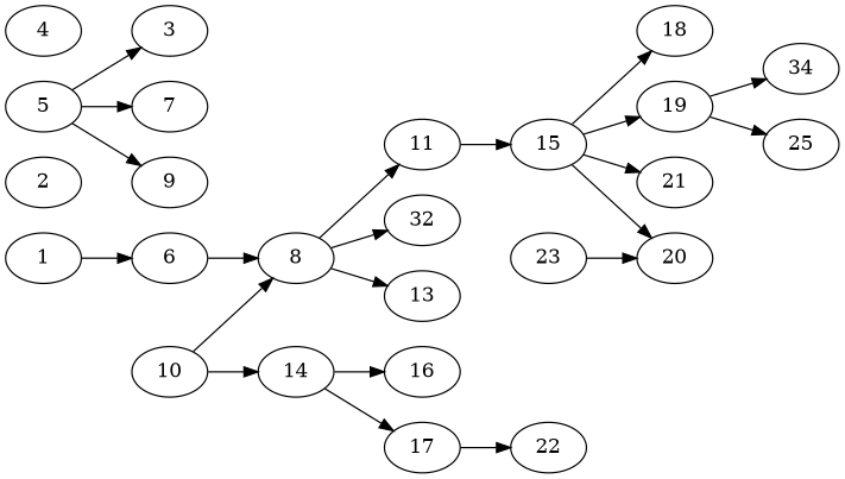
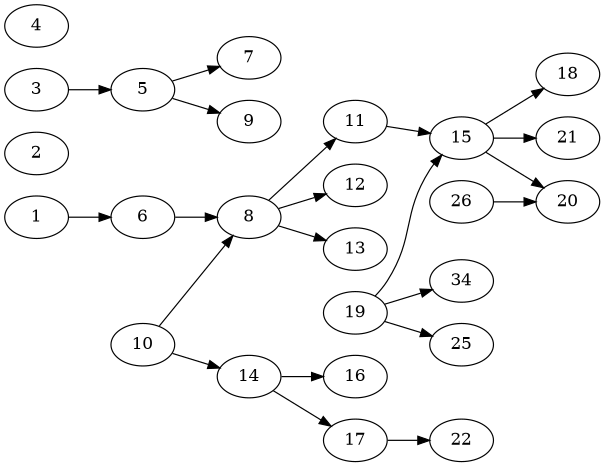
  digraph {
    rankdir=LR
    node [alpha=0.15]
    1 [alpha=0.04]
    6
    8 [alpha=0.20]
    11 [alpha=0.11]
-   12 [label=32]
+   12
    13
    2 [alpha=0.14]
    3 [alpha=0.17]
    5 [alpha=0.19]
    7 [alpha=0.18]
    9 [alpha=0.02]
    4 [alpha=0.05]
    10 [alpha=0.09]
    14 [alpha=0.14]
    15 [alpha=0.02]
    16 [alpha=0.11]
    17 [alpha=0.17]
    18 [alpha=0.10]
    19 [alpha=0.10]
    20 [alpha=0.06]
    21 [alpha=0.10]
    22 [alpha=0.06]
    n23 [alpha=0.06 label=34]
    25 [alpha=0.00]
-   23 [alpha=0.07]
+   23 [alpha=0.07 label=26]
    1 -> 6
    6 -> 8
    8 -> 11
    8 -> 12
    8 -> 13
    11 -> 15
-   5 -> 3
+   3 -> 5
    5 -> 7
    5 -> 9
    10 -> 8
    10 -> 14
    14 -> 16
    14 -> 17
    15 -> 18
-   15 -> 19
+   19 -> 15
    15 -> 20
    15 -> 21
    17 -> 22
    19 -> n23
    19 -> 25
    23 -> 20
  }
